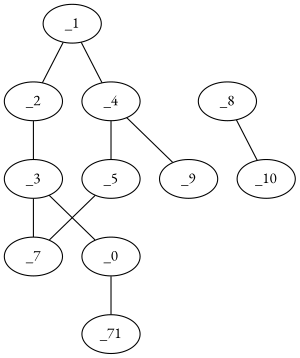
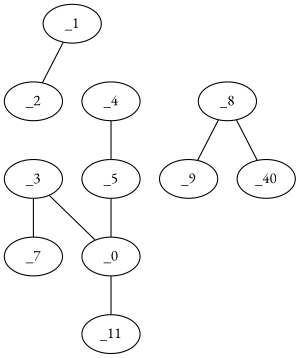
  graph {
    fontname="EB Garamond"
    node [charge=0 chem=1 fontname="EB Garamond" symbol="C  " y=0.4755]
    edge [fontname="EB Garamond" valence=1]
    _1 [x=2.809]
    _2 [x=2 y=-2.0144]
    _4 [x=5.427]
    _3 [x=4.927 y=2.0144]
    _5 [x=4.427]
-   _11 [x=3.118 y=1.4266 label=_71]
+   _11 [x=3.118 y=1.4266]
    _7 [x=5.7361 y=1.4266]
    n8 [label=_0 x=4.118 y=1.4266]
    _8 [x=4.7361 y=-0.4755]
    _9 [chem=2 symbol="O  " x=4.0669 y=-1.2187]
-   _10 [chem=2 symbol="O  " x=5.7142 y=-0.6834]
+   _10 [chem=2 symbol="O  " x=5.7142 y=-0.6834 label=_40]
    _1 -- _2
-   _1 -- _4
-   _2 -- _3
    _4 -- _5
    _3 -- _7
    _3 -- n8
-   _5 -- _7
+   _5 -- n8
    n8 -- _11
-   _4 -- _9 [valence=2]
+   _8 -- _9 [valence=2]
    _8 -- _10
  }
